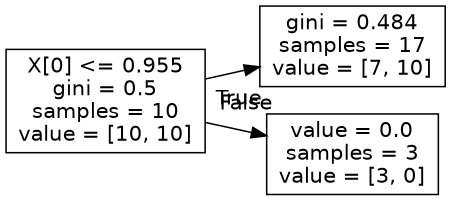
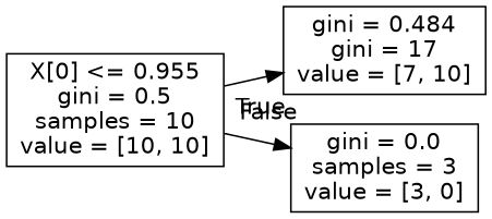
  digraph {
    fontname="DejaVu Sans"
    rankdir=LR
    node [fontname="DejaVu Sans" shape=box]
    edge [fontname="DejaVu Sans" labeldistance=2.5]
    n1 [label="X[0] <= 0.955\ngini = 0.5\nsamples = 10\nvalue = [10, 10]"]
-   n2 [label="gini = 0.484\nsamples = 17\nvalue = [7, 10]"]
-   n3 [label="value = 0.0\nsamples = 3\nvalue = [3, 0]"]
+   n2 [label="gini = 0.484\ngini = 17\nvalue = [7, 10]"]
+   n3 [label="gini = 0.0\nsamples = 3\nvalue = [3, 0]"]
    n1 -> n2 [headlabel=True labelangle=45]
    n1 -> n3 [headlabel=False labelangle=-45]
  }
